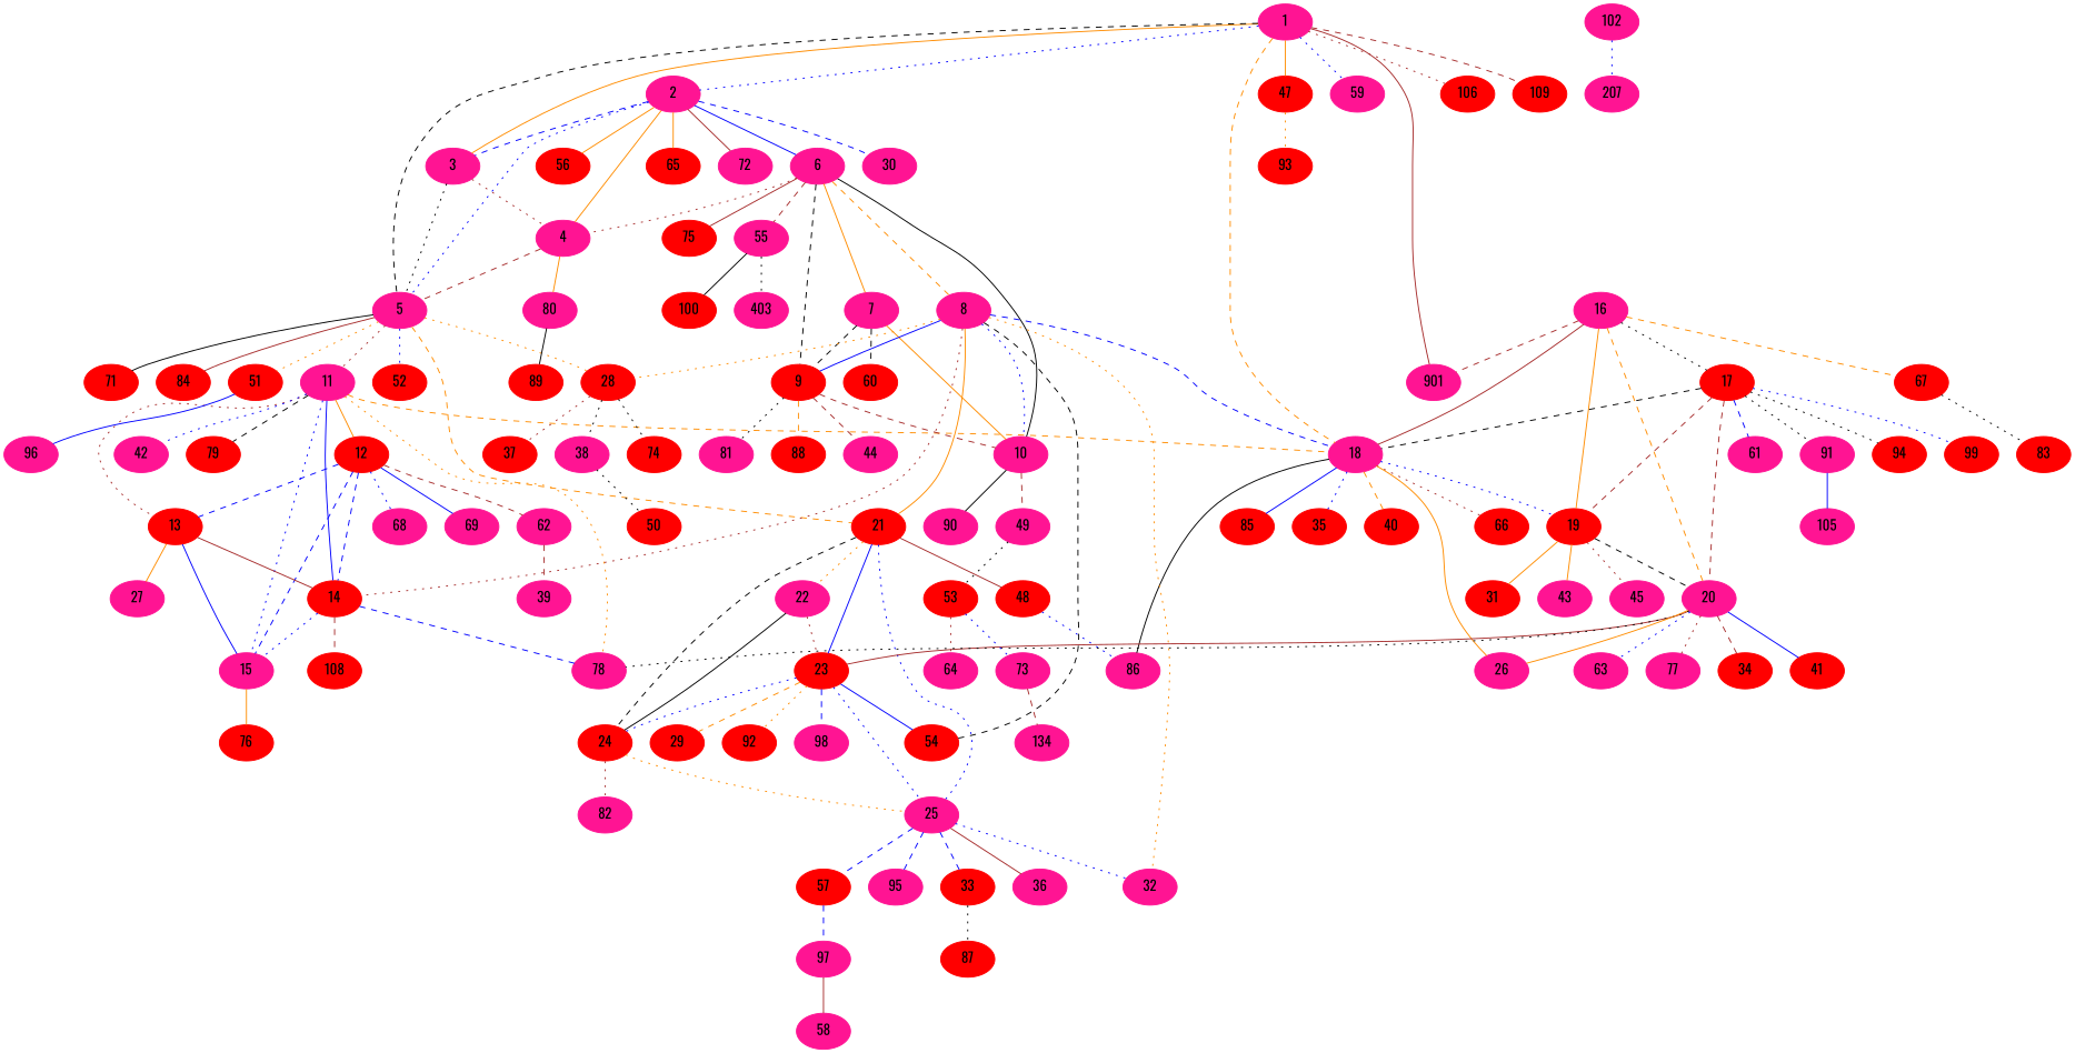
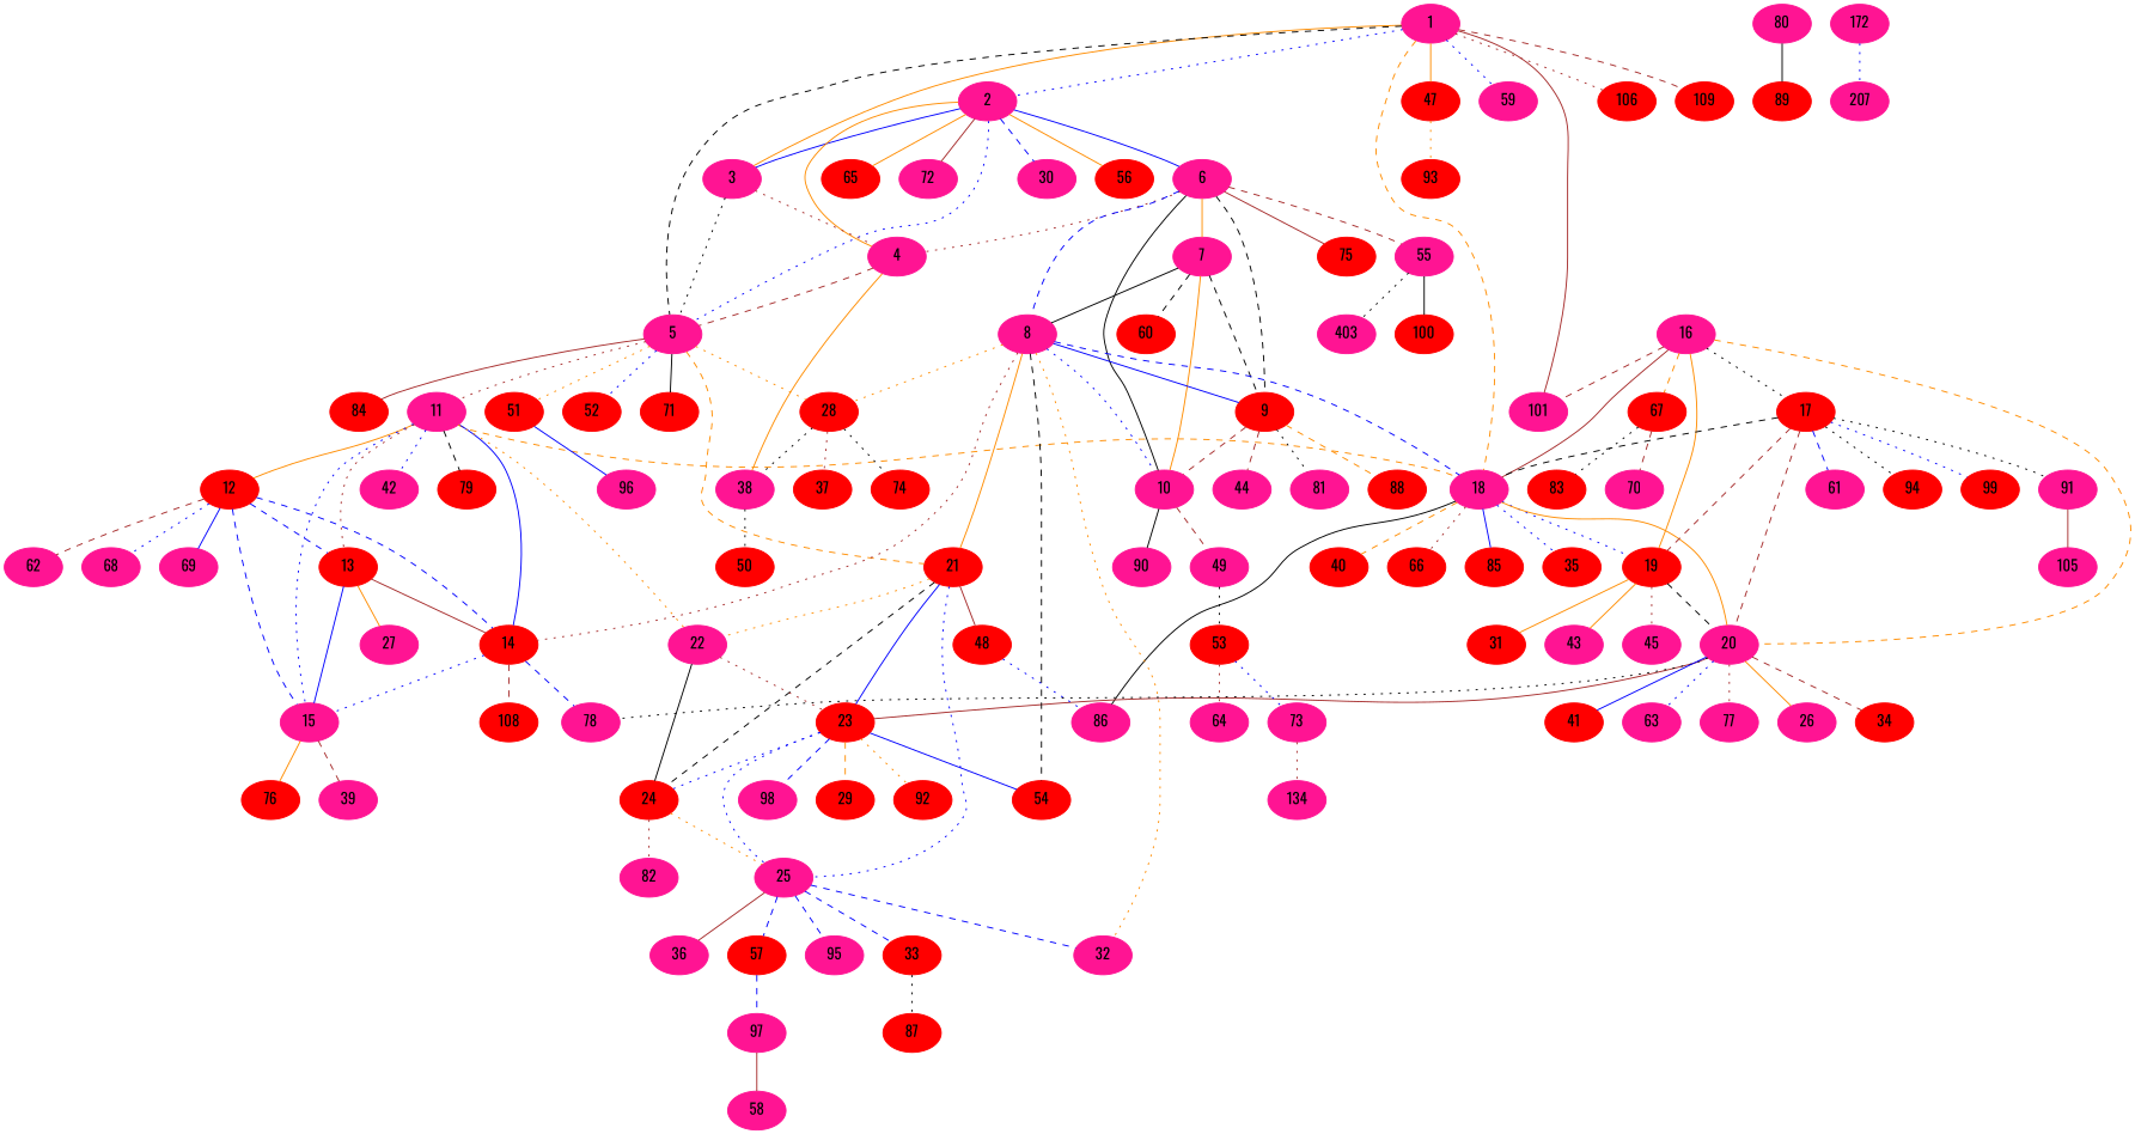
  graph {
    fontname=Oswald
    node [color=deeppink fontname=Oswald style=filled]
    edge [color=blue fontname=Oswald style=dotted]
    1
    2
    3
    5
    18
    47 [color=red]
    59
-   101 [label=901]
+   101
    106 [color=red]
    109 [color=red]
    4
    6
    30
    56 [color=red]
    65 [color=red]
    72
    80
    11
    21 [color=red]
    28 [color=red]
    51 [color=red]
    52 [color=red]
    71 [color=red]
    84 [color=red]
    19 [color=red]
    20
    35 [color=red]
    40 [color=red]
    66 [color=red]
    85 [color=red]
    86
    93 [color=red]
    7
    8
    9 [color=red]
    10
    55
    75 [color=red]
    89 [color=red]
    14 [color=red]
    12 [color=red]
    13 [color=red]
    15
    22
    42
    79 [color=red]
    23 [color=red]
    24 [color=red]
    25
    48 [color=red]
    37 [color=red]
    38
    74 [color=red]
    96
    n55 [label=207]
-   102
+   102 [label=172]
    60 [color=red]
    32
    54 [color=red]
    44
    81
    88 [color=red]
    49
    90
    100 [color=red]
    n66 [label=403]
    78
    108 [color=red]
    53 [color=red]
    62
    68
    69
    27
    39
    76 [color=red]
    16
    17 [color=red]
    67 [color=red]
    61
    91
    94 [color=red]
    99 [color=red]
    31 [color=red]
    43
    45
    26
    34 [color=red]
    41 [color=red]
    63
    77
+   70
    83 [color=red]
    105
    29 [color=red]
    92 [color=red]
    98
    82
    33 [color=red]
    36
    57 [color=red]
    95
    87 [color=red]
    97
    50 [color=red]
    64
    73
    n107 [label=134]
    58
    1 -- 2
    1 -- 3 [color=darkorange style=solid]
    1 -- 5 [color=black style=dashed]
    1 -- 18 [color=darkorange style=dashed]
    1 -- 47 [color=darkorange style=solid]
    1 -- 59
    1 -- 101 [color=brown style=solid]
    1 -- 106 [color=brown]
    1 -- 109 [color=brown style=dashed]
-   2 -- 3 [style=dashed]
+   2 -- 3 [style=solid]
    2 -- 5
    2 -- 4 [color=darkorange style=solid]
    2 -- 6 [style=solid]
    2 -- 30 [style=dashed]
    2 -- 56 [color=darkorange style=solid]
    2 -- 65 [color=darkorange style=solid]
    2 -- 72 [color=brown style=solid]
    3 -- 5 [color=black]
    3 -- 4 [color=brown]
    5 -- 11 [color=brown]
    5 -- 21 [color=darkorange style=dashed]
    5 -- 28 [color=darkorange]
    5 -- 51 [color=darkorange]
    5 -- 52
    5 -- 71 [color=black style=solid]
    5 -- 84 [color=brown style=solid]
    18 -- 19
-   18 -- 26 [color=darkorange style=solid]
+   18 -- 20 [color=darkorange style=solid]
    18 -- 35
    18 -- 40 [color=darkorange style=dashed]
    18 -- 66 [color=brown]
    18 -- 85 [style=solid]
    18 -- 86 [color=black style=solid]
    47 -- 93 [color=darkorange]
    4 -- 5 [color=brown style=dashed]
-   4 -- 80 [color=darkorange style=solid]
+   4 -- 38 [color=darkorange style=solid]
    6 -- 4 [color=brown]
    6 -- 7 [color=darkorange style=solid]
-   6 -- 8 [color=darkorange style=dashed]
+   6 -- 8 [style=dashed]
    6 -- 9 [color=black style=dashed]
    6 -- 10 [color=black style=solid]
    6 -- 55 [color=brown style=dashed]
    6 -- 75 [color=brown style=solid]
    80 -- 89 [color=black style=solid]
    11 -- 18 [color=darkorange style=dashed]
    11 -- 14 [style=solid]
    11 -- 12 [color=darkorange style=solid]
    11 -- 13 [color=brown]
    11 -- 15
-   11 -- 78 [color=darkorange]
+   11 -- 22 [color=darkorange]
    11 -- 42
    11 -- 79 [color=black style=dashed]
    21 -- 22 [color=darkorange]
    21 -- 23 [style=solid]
    21 -- 24 [color=black style=dashed]
    21 -- 25
    21 -- 48 [color=brown style=solid]
    28 -- 37 [color=brown]
    28 -- 38 [color=black]
    28 -- 74 [color=black]
    51 -- 96 [style=solid]
    19 -- 20 [color=black style=dashed]
    19 -- 31 [color=darkorange style=solid]
    19 -- 43 [color=darkorange style=solid]
    19 -- 45 [color=brown]
    20 -- 23 [color=brown style=solid]
    20 -- 78 [color=black]
    20 -- 26 [color=darkorange style=solid]
    20 -- 34 [color=brown style=dashed]
    20 -- 41 [style=solid]
    20 -- 63
    20 -- 77 [color=brown]
+   7 -- 8 [color=black style=solid]
    7 -- 9 [color=black style=dashed]
    7 -- 10 [color=darkorange style=solid]
    7 -- 60 [color=black style=dashed]
    8 -- 18 [style=dashed]
    8 -- 21 [color=darkorange style=solid]
    8 -- 28 [color=darkorange]
    8 -- 9 [style=solid]
    8 -- 10
    8 -- 14 [color=brown]
    8 -- 32 [color=darkorange]
    8 -- 54 [color=black style=dashed]
    9 -- 10 [color=brown style=dashed]
    9 -- 44 [color=brown style=dashed]
    9 -- 81 [color=black]
    9 -- 88 [color=darkorange style=dashed]
    10 -- 49 [color=brown style=dashed]
    10 -- 90 [color=black style=solid]
    55 -- 100 [color=black style=solid]
    55 -- n66 [color=black]
    14 -- 15
    14 -- 78 [style=dashed]
    14 -- 108 [color=brown style=dashed]
    12 -- 14 [style=dashed]
    12 -- 13 [style=dashed]
    12 -- 15 [style=dashed]
    12 -- 62 [color=brown style=dashed]
    12 -- 68
    12 -- 69 [style=solid]
    13 -- 14 [color=brown style=solid]
    13 -- 15 [style=solid]
    13 -- 27 [color=darkorange style=solid]
-   62 -- 39 [color=brown style=dashed]
+   15 -- 39 [color=brown style=dashed]
    15 -- 76 [color=darkorange style=solid]
    22 -- 23 [color=brown]
    22 -- 24 [color=black style=solid]
    23 -- 24
    23 -- 25
    23 -- 54 [style=solid]
    23 -- 29 [color=darkorange style=dashed]
    23 -- 92 [color=darkorange]
    23 -- 98 [style=dashed]
    24 -- 25 [color=darkorange]
    24 -- 82 [color=brown]
-   25 -- 32
+   25 -- 32 [style=dashed]
    25 -- 33 [style=dashed]
    25 -- 36 [color=brown style=solid]
    25 -- 57 [style=dashed]
    25 -- 95 [style=dashed]
    48 -- 86
    38 -- 50 [color=black]
    102 -- n55
    49 -- 53 [color=black]
    53 -- 64 [color=brown]
    53 -- 73
    16 -- 18 [color=brown style=solid]
    16 -- 101 [color=brown style=dashed]
    16 -- 19 [color=darkorange style=solid]
    16 -- 20 [color=darkorange style=dashed]
    16 -- 17 [color=black]
    16 -- 67 [color=darkorange style=dashed]
    17 -- 18 [color=black style=dashed]
    17 -- 19 [color=brown style=dashed]
    17 -- 20 [color=brown style=dashed]
    17 -- 61 [style=dashed]
    17 -- 91 [color=black]
    17 -- 94 [color=black]
    17 -- 99
+   67 -- 70 [color=brown style=dashed]
    67 -- 83 [color=black]
-   91 -- 105 [style=solid]
+   91 -- 105 [color=brown style=solid]
    33 -- 87 [color=black]
    57 -- 97 [style=dashed]
    97 -- 58 [color=brown style=solid]
-   73 -- n107 [color=brown style=dashed]
+   73 -- n107 [color=brown]
  }
